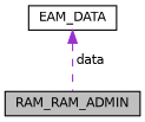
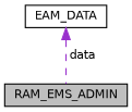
  digraph {
    node [color=black fontname=Helvetica fontsize=10 shape=record style=filled]
-   n1 [fillcolor=grey75 fontcolor=black height=0.2 label=RAM_RAM_ADMIN width=0.4]
+   n1 [fillcolor=grey75 fontcolor=black height=0.2 label=RAM_EMS_ADMIN width=0.4]
    n2 [fillcolor=white height=0.2 label=EAM_DATA width=0.4]
    n2 -> n1 [color=darkorchid3 dir=back fontname=Helvetica fontsize=10 label=" data" labelfontname=Helvetica labelfontsize=10 style=dashed]
  }
